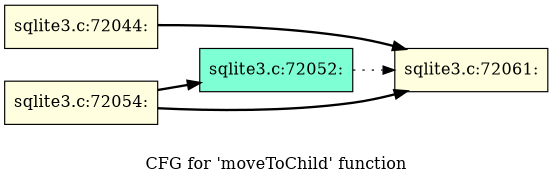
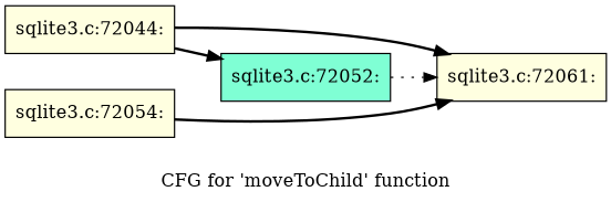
  digraph {
    label="CFG for 'moveToChild' function"
    rankdir=LR
    node [fillcolor=lightyellow shape=record style=filled]
    edge [style=bold]
    n1 [label="{sqlite3.c:72044:}"]
    n2 [fillcolor=aquamarine label="{sqlite3.c:72052:}"]
    n3 [label="{sqlite3.c:72061:}"]
    n4 [label="{sqlite3.c:72054:}"]
-   n4 -> n2
+   n1 -> n2
    n1 -> n3
    n2 -> n3 [style=dotted]
    n4 -> n3
  }
